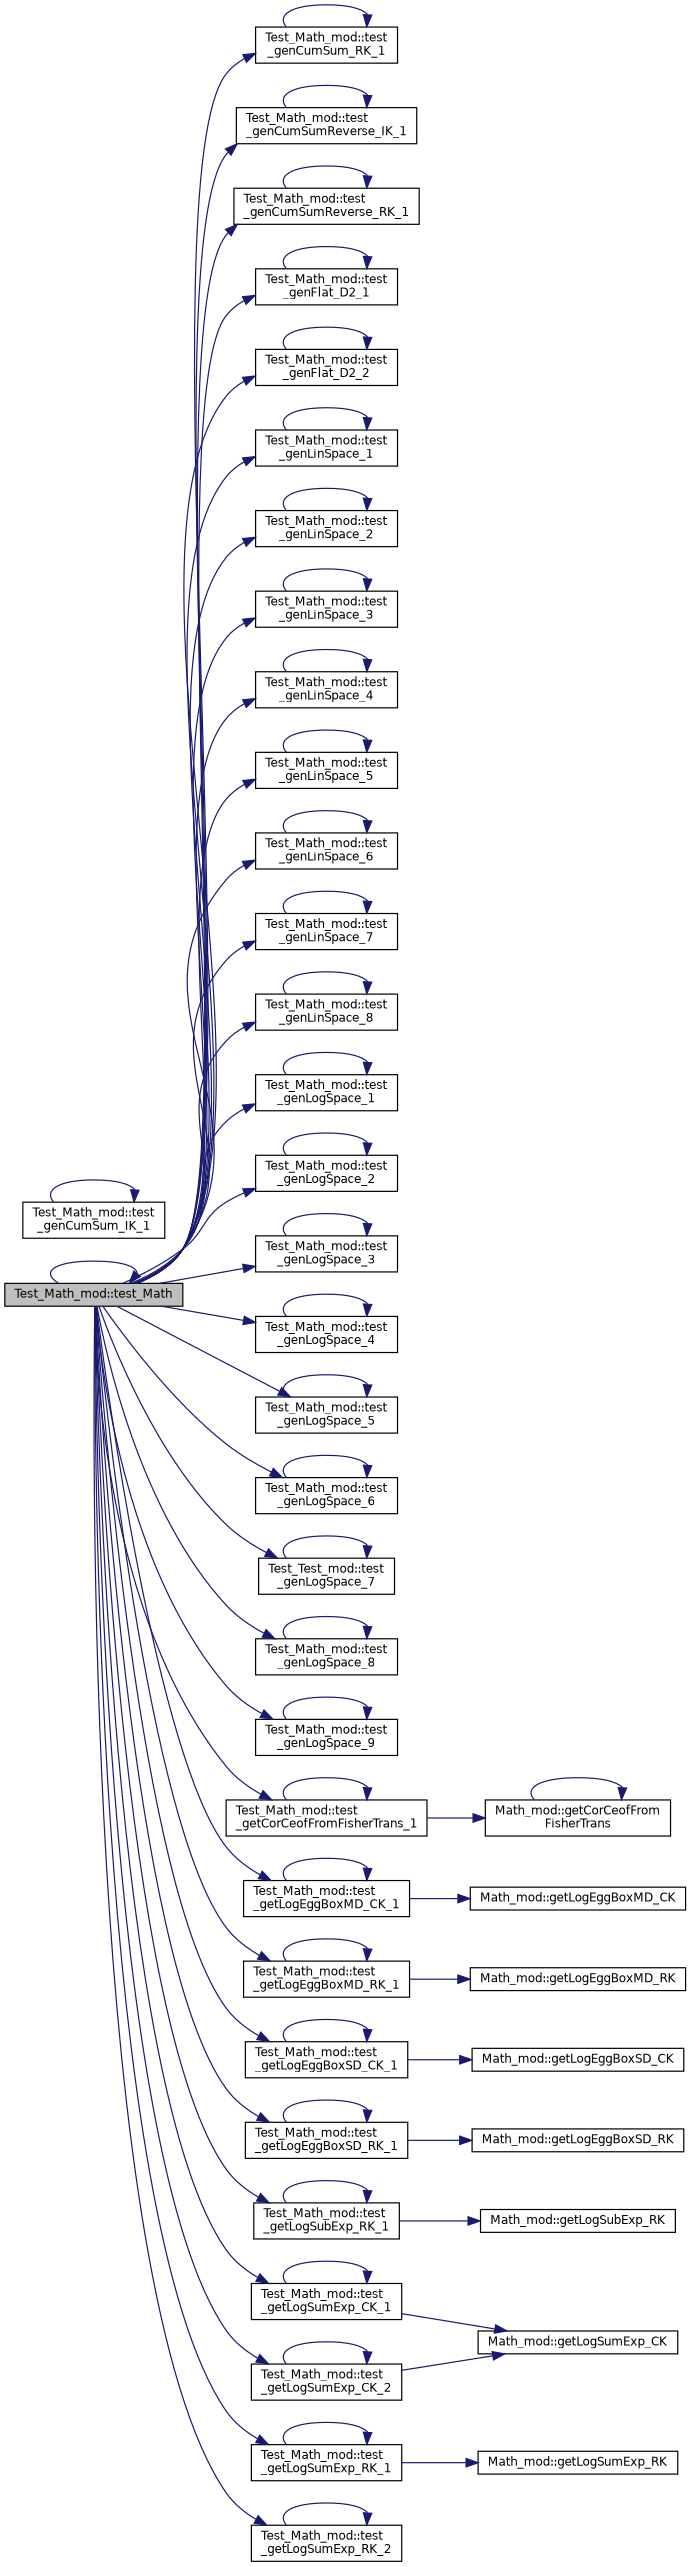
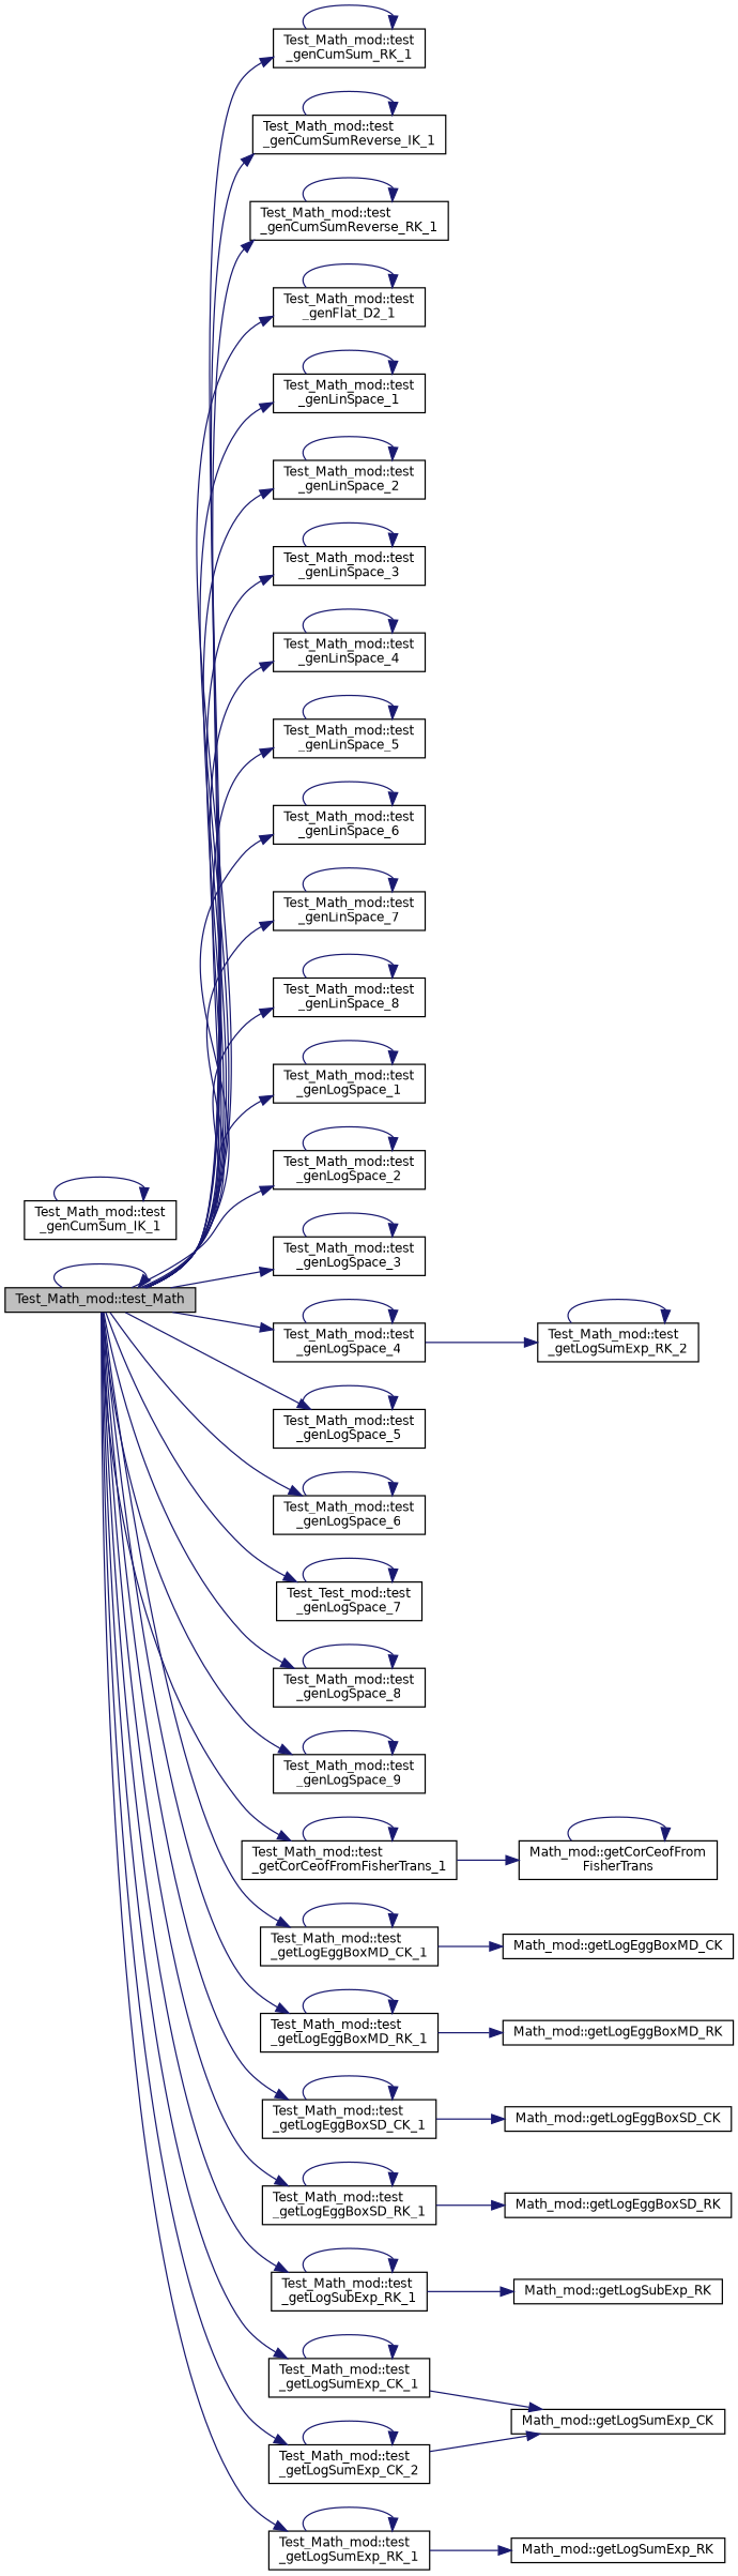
  digraph {
    rankdir=LR
    node [color=black fillcolor=white fontname=Helvetica fontsize=10 shape=record style=filled]
    edge [color=midnightblue fontname=Helvetica fontsize=10 labelfontname=Helvetica labelfontsize=10 style=solid]
    n1 [fillcolor=grey75 fontcolor=black height=0.2 label="Test_Math_mod::test_Math" width=0.4]
    n2 [height=0.2 label="Test_Math_mod::test\l_genCumSum_RK_1" width=0.4]
    n3 [height=0.2 label="Test_Math_mod::test\l_genCumSumReverse_IK_1" width=0.4]
    n4 [height=0.2 label="Test_Math_mod::test\l_genCumSumReverse_RK_1" width=0.4]
    n5 [height=0.2 label="Test_Math_mod::test\l_genFlat_D2_1" width=0.4]
-   n6 [height=0.2 label="Test_Math_mod::test\l_genFlat_D2_2" width=0.4]
    n7 [height=0.2 label="Test_Math_mod::test\l_genLinSpace_1" width=0.4]
    n8 [height=0.2 label="Test_Math_mod::test\l_genLinSpace_2" width=0.4]
    n9 [height=0.2 label="Test_Math_mod::test\l_genLinSpace_3" width=0.4]
    n10 [height=0.2 label="Test_Math_mod::test\l_genLinSpace_4" width=0.4]
    n11 [height=0.2 label="Test_Math_mod::test\l_genLinSpace_5" width=0.4]
    n12 [height=0.2 label="Test_Math_mod::test\l_genLinSpace_6" width=0.4]
    n13 [height=0.2 label="Test_Math_mod::test\l_genLinSpace_7" width=0.4]
    n14 [height=0.2 label="Test_Math_mod::test\l_genLinSpace_8" width=0.4]
    n15 [height=0.2 label="Test_Math_mod::test\l_genLogSpace_1" width=0.4]
    n16 [height=0.2 label="Test_Math_mod::test\l_genLogSpace_2" width=0.4]
    n17 [height=0.2 label="Test_Math_mod::test\l_genLogSpace_3" width=0.4]
    n18 [height=0.2 label="Test_Math_mod::test\l_genLogSpace_4" width=0.4]
    n19 [height=0.2 label="Test_Math_mod::test\l_genLogSpace_5" width=0.4]
    n20 [height=0.2 label="Test_Math_mod::test\l_genLogSpace_6" width=0.4]
    n21 [height=0.2 label="Test_Test_mod::test\l_genLogSpace_7" width=0.4]
    n22 [height=0.2 label="Test_Math_mod::test\l_genLogSpace_8" width=0.4]
    n23 [height=0.2 label="Test_Math_mod::test\l_genLogSpace_9" width=0.4]
    n24 [height=0.2 label="Test_Math_mod::test\l_getCorCeofFromFisherTrans_1" width=0.4]
    n25 [height=0.2 label="Test_Math_mod::test\l_getLogEggBoxMD_CK_1" width=0.4]
    n26 [height=0.2 label="Test_Math_mod::test\l_getLogEggBoxMD_RK_1" width=0.4]
    n27 [height=0.2 label="Test_Math_mod::test\l_getLogEggBoxSD_CK_1" width=0.4]
    n28 [height=0.2 label="Test_Math_mod::test\l_getLogEggBoxSD_RK_1" width=0.4]
    n29 [height=0.2 label="Test_Math_mod::test\l_getLogSubExp_RK_1" width=0.4]
    n30 [height=0.2 label="Test_Math_mod::test\l_getLogSumExp_CK_1" width=0.4]
    n31 [height=0.2 label="Test_Math_mod::test\l_getLogSumExp_CK_2" width=0.4]
    n32 [height=0.2 label="Test_Math_mod::test\l_getLogSumExp_RK_1" width=0.4]
    n33 [height=0.2 label="Test_Math_mod::test\l_getLogSumExp_RK_2" width=0.4]
    n34 [height=0.2 label="Test_Math_mod::test\l_genCumSum_IK_1" width=0.4]
    n35 [height=0.2 label="Math_mod::getCorCeofFrom\lFisherTrans" width=0.4]
    n36 [height=0.2 label="Math_mod::getLogEggBoxMD_CK" width=0.4]
    n37 [height=0.2 label="Math_mod::getLogEggBoxMD_RK" width=0.4]
    n38 [height=0.2 label="Math_mod::getLogEggBoxSD_CK" width=0.4]
    n39 [height=0.2 label="Math_mod::getLogEggBoxSD_RK" width=0.4]
    n40 [height=0.2 label="Math_mod::getLogSubExp_RK" width=0.4]
    n41 [height=0.2 label="Math_mod::getLogSumExp_CK" width=0.4]
    n42 [height=0.2 label="Math_mod::getLogSumExp_RK" width=0.4]
    n1 -> n1
    n1 -> n2
    n1 -> n3
    n1 -> n4
    n1 -> n5
-   n1 -> n6
    n1 -> n7
    n1 -> n8
    n1 -> n9
    n1 -> n10
    n1 -> n11
    n1 -> n12
    n1 -> n13
    n1 -> n14
    n1 -> n15
    n1 -> n16
    n1 -> n17
    n1 -> n18
    n1 -> n19
    n1 -> n20
    n1 -> n21
    n1 -> n22
    n1 -> n23
    n1 -> n24
    n1 -> n25
    n1 -> n26
    n1 -> n27
    n1 -> n28
    n1 -> n29
    n1 -> n30
    n1 -> n31
    n1 -> n32
-   n1 -> n33
+   n18 -> n33
    n2 -> n2
    n3 -> n3
    n4 -> n4
    n5 -> n5
-   n6 -> n6
    n7 -> n7
    n8 -> n8
    n9 -> n9
    n10 -> n10
    n11 -> n11
    n12 -> n12
    n13 -> n13
    n14 -> n14
    n15 -> n15
    n16 -> n16
    n17 -> n17
    n18 -> n18
    n19 -> n19
    n20 -> n20
    n21 -> n21
    n22 -> n22
    n23 -> n23
    n24 -> n24
    n24 -> n35
    n25 -> n25
    n25 -> n36
    n26 -> n26
    n26 -> n37
    n27 -> n27
    n27 -> n38
    n28 -> n28
    n28 -> n39
    n29 -> n29
    n29 -> n40
    n30 -> n30
    n30 -> n41
    n31 -> n31
    n31 -> n41
    n32 -> n32
    n32 -> n42
    n33 -> n33
    n34 -> n34
    n35 -> n35
  }
